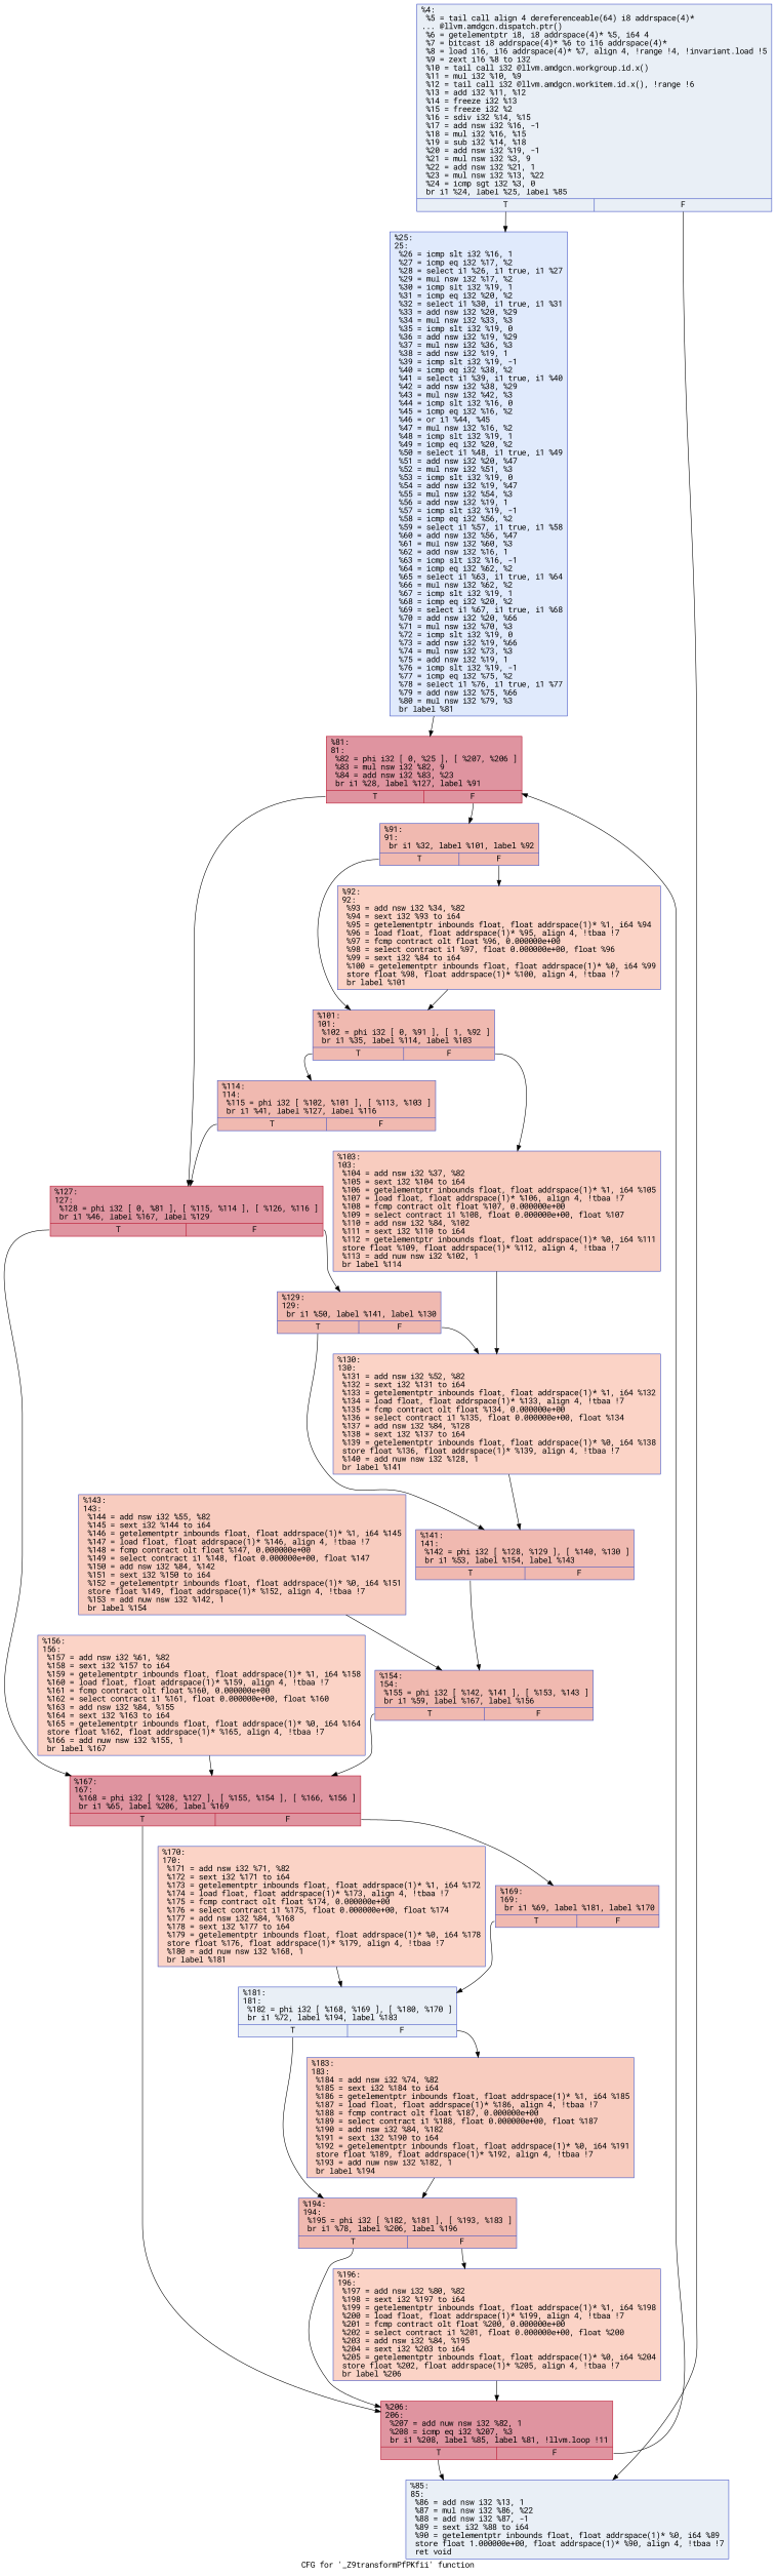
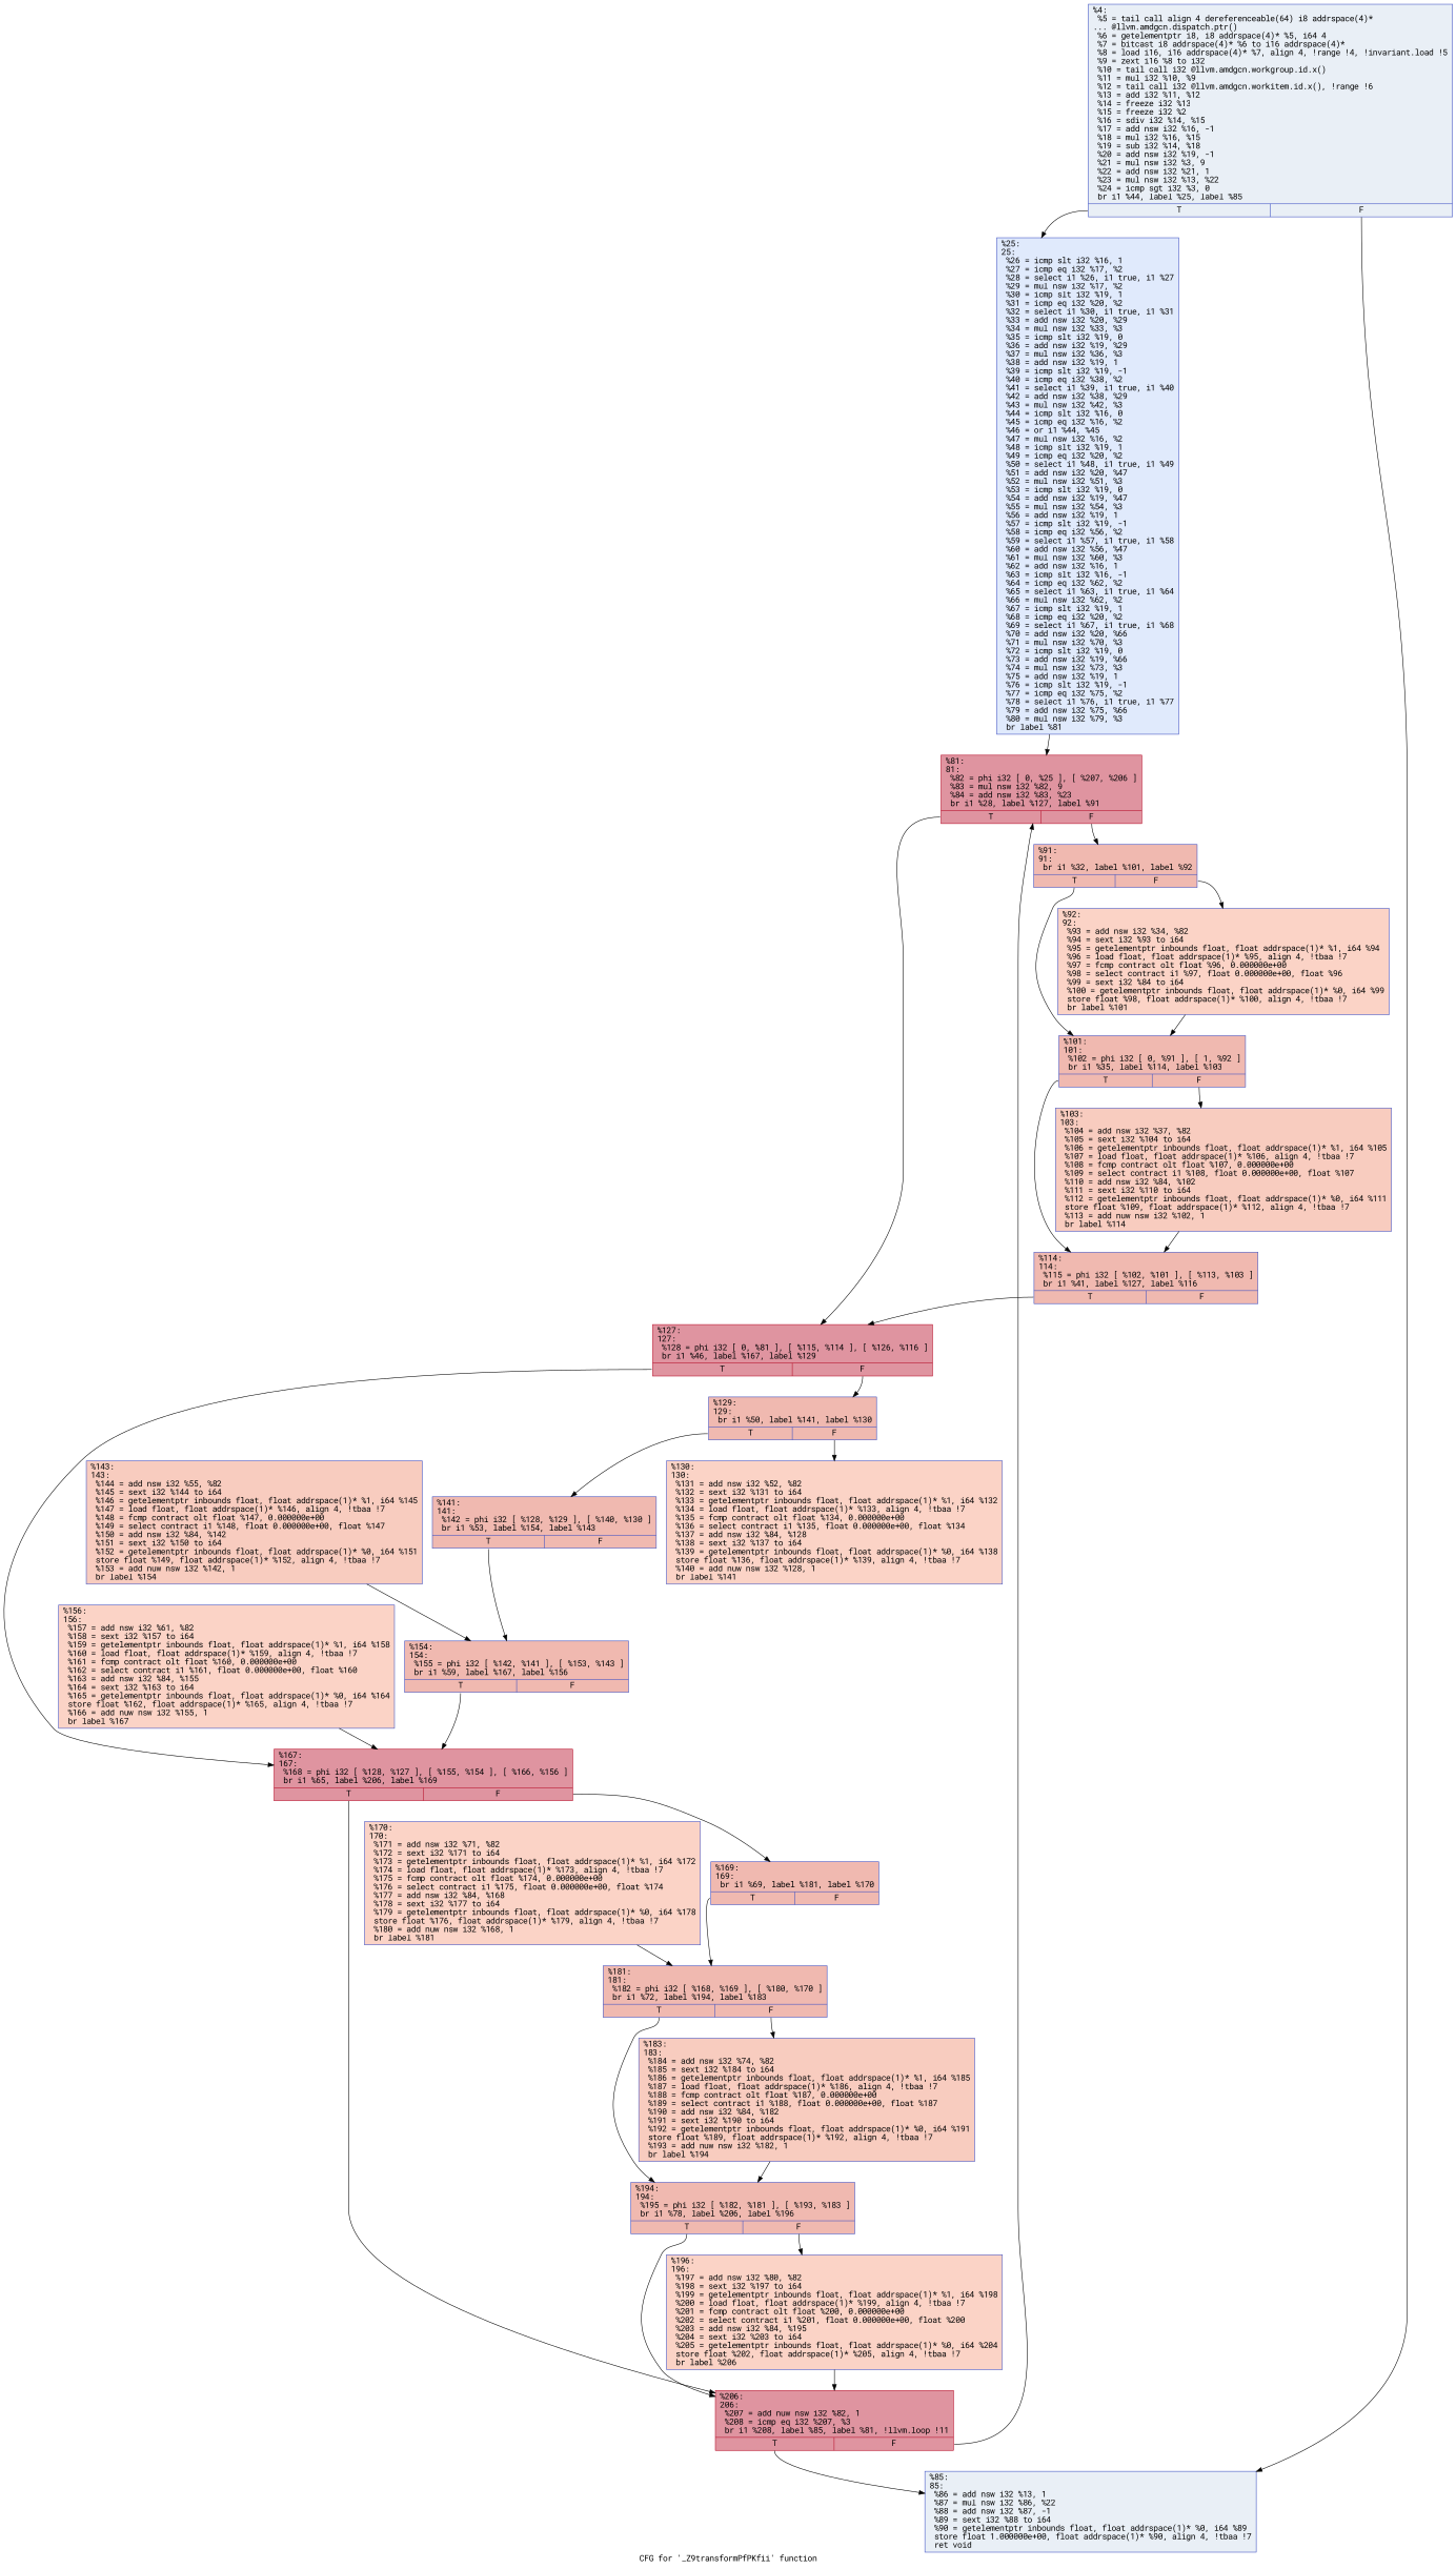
  digraph {
    fontname="Roboto Mono"
    label="CFG for '_Z9transformPfPKfii' function"
    node [color="#3d50c3ff" fillcolor="#de614d70" fontname="Roboto Mono" shape=record style=filled]
    edge [fontname="Roboto Mono" tailport=s0]
-   n1 [fillcolor="#cedaeb70" label="{%4:\l  %5 = tail call align 4 dereferenceable(64) i8 addrspace(4)*\l... @llvm.amdgcn.dispatch.ptr()\l  %6 = getelementptr i8, i8 addrspace(4)* %5, i64 4\l  %7 = bitcast i8 addrspace(4)* %6 to i16 addrspace(4)*\l  %8 = load i16, i16 addrspace(4)* %7, align 4, !range !4, !invariant.load !5\l  %9 = zext i16 %8 to i32\l  %10 = tail call i32 @llvm.amdgcn.workgroup.id.x()\l  %11 = mul i32 %10, %9\l  %12 = tail call i32 @llvm.amdgcn.workitem.id.x(), !range !6\l  %13 = add i32 %11, %12\l  %14 = freeze i32 %13\l  %15 = freeze i32 %2\l  %16 = sdiv i32 %14, %15\l  %17 = add nsw i32 %16, -1\l  %18 = mul i32 %16, %15\l  %19 = sub i32 %14, %18\l  %20 = add nsw i32 %19, -1\l  %21 = mul nsw i32 %3, 9\l  %22 = add nsw i32 %21, 1\l  %23 = mul nsw i32 %13, %22\l  %24 = icmp sgt i32 %3, 0\l  br i1 %24, label %25, label %85\l|{<s0>T|<s1>F}}"]
+   n1 [fillcolor="#cedaeb70" label="{%4:\l  %5 = tail call align 4 dereferenceable(64) i8 addrspace(4)*\l... @llvm.amdgcn.dispatch.ptr()\l  %6 = getelementptr i8, i8 addrspace(4)* %5, i64 4\l  %7 = bitcast i8 addrspace(4)* %6 to i16 addrspace(4)*\l  %8 = load i16, i16 addrspace(4)* %7, align 4, !range !4, !invariant.load !5\l  %9 = zext i16 %8 to i32\l  %10 = tail call i32 @llvm.amdgcn.workgroup.id.x()\l  %11 = mul i32 %10, %9\l  %12 = tail call i32 @llvm.amdgcn.workitem.id.x(), !range !6\l  %13 = add i32 %11, %12\l  %14 = freeze i32 %13\l  %15 = freeze i32 %2\l  %16 = sdiv i32 %14, %15\l  %17 = add nsw i32 %16, -1\l  %18 = mul i32 %16, %15\l  %19 = sub i32 %14, %18\l  %20 = add nsw i32 %19, -1\l  %21 = mul nsw i32 %3, 9\l  %22 = add nsw i32 %21, 1\l  %23 = mul nsw i32 %13, %22\l  %24 = icmp sgt i32 %3, 0\l  br i1 %44, label %25, label %85\l|{<s0>T|<s1>F}}"]
    n2 [fillcolor="#b9d0f970" label="{%25:\l25:                                               \l  %26 = icmp slt i32 %16, 1\l  %27 = icmp eq i32 %17, %2\l  %28 = select i1 %26, i1 true, i1 %27\l  %29 = mul nsw i32 %17, %2\l  %30 = icmp slt i32 %19, 1\l  %31 = icmp eq i32 %20, %2\l  %32 = select i1 %30, i1 true, i1 %31\l  %33 = add nsw i32 %20, %29\l  %34 = mul nsw i32 %33, %3\l  %35 = icmp slt i32 %19, 0\l  %36 = add nsw i32 %19, %29\l  %37 = mul nsw i32 %36, %3\l  %38 = add nsw i32 %19, 1\l  %39 = icmp slt i32 %19, -1\l  %40 = icmp eq i32 %38, %2\l  %41 = select i1 %39, i1 true, i1 %40\l  %42 = add nsw i32 %38, %29\l  %43 = mul nsw i32 %42, %3\l  %44 = icmp slt i32 %16, 0\l  %45 = icmp eq i32 %16, %2\l  %46 = or i1 %44, %45\l  %47 = mul nsw i32 %16, %2\l  %48 = icmp slt i32 %19, 1\l  %49 = icmp eq i32 %20, %2\l  %50 = select i1 %48, i1 true, i1 %49\l  %51 = add nsw i32 %20, %47\l  %52 = mul nsw i32 %51, %3\l  %53 = icmp slt i32 %19, 0\l  %54 = add nsw i32 %19, %47\l  %55 = mul nsw i32 %54, %3\l  %56 = add nsw i32 %19, 1\l  %57 = icmp slt i32 %19, -1\l  %58 = icmp eq i32 %56, %2\l  %59 = select i1 %57, i1 true, i1 %58\l  %60 = add nsw i32 %56, %47\l  %61 = mul nsw i32 %60, %3\l  %62 = add nsw i32 %16, 1\l  %63 = icmp slt i32 %16, -1\l  %64 = icmp eq i32 %62, %2\l  %65 = select i1 %63, i1 true, i1 %64\l  %66 = mul nsw i32 %62, %2\l  %67 = icmp slt i32 %19, 1\l  %68 = icmp eq i32 %20, %2\l  %69 = select i1 %67, i1 true, i1 %68\l  %70 = add nsw i32 %20, %66\l  %71 = mul nsw i32 %70, %3\l  %72 = icmp slt i32 %19, 0\l  %73 = add nsw i32 %19, %66\l  %74 = mul nsw i32 %73, %3\l  %75 = add nsw i32 %19, 1\l  %76 = icmp slt i32 %19, -1\l  %77 = icmp eq i32 %75, %2\l  %78 = select i1 %76, i1 true, i1 %77\l  %79 = add nsw i32 %75, %66\l  %80 = mul nsw i32 %79, %3\l  br label %81\l}"]
    n3 [fillcolor="#cedaeb70" label="{%85:\l85:                                               \l  %86 = add nsw i32 %13, 1\l  %87 = mul nsw i32 %86, %22\l  %88 = add nsw i32 %87, -1\l  %89 = sext i32 %88 to i64\l  %90 = getelementptr inbounds float, float addrspace(1)* %0, i64 %89\l  store float 1.000000e+00, float addrspace(1)* %90, align 4, !tbaa !7\l  ret void\l}"]
    n4 [color="#b70d28ff" fillcolor="#b70d2870" label="{%81:\l81:                                               \l  %82 = phi i32 [ 0, %25 ], [ %207, %206 ]\l  %83 = mul nsw i32 %82, 9\l  %84 = add nsw i32 %83, %23\l  br i1 %28, label %127, label %91\l|{<s0>T|<s1>F}}"]
    n5 [color="#b70d28ff" fillcolor="#b70d2870" label="{%127:\l127:                                              \l  %128 = phi i32 [ 0, %81 ], [ %115, %114 ], [ %126, %116 ]\l  br i1 %46, label %167, label %129\l|{<s0>T|<s1>F}}"]
    n6 [label="{%91:\l91:                                               \l  br i1 %32, label %101, label %92\l|{<s0>T|<s1>F}}"]
    n7 [color="#b70d28ff" fillcolor="#b70d2870" label="{%167:\l167:                                              \l  %168 = phi i32 [ %128, %127 ], [ %155, %154 ], [ %166, %156 ]\l  br i1 %65, label %206, label %169\l|{<s0>T|<s1>F}}"]
    n8 [label="{%129:\l129:                                              \l  br i1 %50, label %141, label %130\l|{<s0>T|<s1>F}}"]
    n9 [label="{%101:\l101:                                              \l  %102 = phi i32 [ 0, %91 ], [ 1, %92 ]\l  br i1 %35, label %114, label %103\l|{<s0>T|<s1>F}}"]
    n10 [fillcolor="#f59c7d70" label="{%92:\l92:                                               \l  %93 = add nsw i32 %34, %82\l  %94 = sext i32 %93 to i64\l  %95 = getelementptr inbounds float, float addrspace(1)* %1, i64 %94\l  %96 = load float, float addrspace(1)* %95, align 4, !tbaa !7\l  %97 = fcmp contract olt float %96, 0.000000e+00\l  %98 = select contract i1 %97, float 0.000000e+00, float %96\l  %99 = sext i32 %84 to i64\l  %100 = getelementptr inbounds float, float addrspace(1)* %0, i64 %99\l  store float %98, float addrspace(1)* %100, align 4, !tbaa !7\l  br label %101\l}"]
    n11 [color="#b70d28ff" fillcolor="#b70d2870" label="{%206:\l206:                                              \l  %207 = add nuw nsw i32 %82, 1\l  %208 = icmp eq i32 %207, %3\l  br i1 %208, label %85, label %81, !llvm.loop !11\l|{<s0>T|<s1>F}}"]
    n12 [label="{%169:\l169:                                              \l  br i1 %69, label %181, label %170\l|{<s0>T|<s1>F}}"]
    n13 [label="{%141:\l141:                                              \l  %142 = phi i32 [ %128, %129 ], [ %140, %130 ]\l  br i1 %53, label %154, label %143\l|{<s0>T|<s1>F}}"]
    n14 [fillcolor="#f59c7d70" label="{%130:\l130:                                              \l  %131 = add nsw i32 %52, %82\l  %132 = sext i32 %131 to i64\l  %133 = getelementptr inbounds float, float addrspace(1)* %1, i64 %132\l  %134 = load float, float addrspace(1)* %133, align 4, !tbaa !7\l  %135 = fcmp contract olt float %134, 0.000000e+00\l  %136 = select contract i1 %135, float 0.000000e+00, float %134\l  %137 = add nsw i32 %84, %128\l  %138 = sext i32 %137 to i64\l  %139 = getelementptr inbounds float, float addrspace(1)* %0, i64 %138\l  store float %136, float addrspace(1)* %139, align 4, !tbaa !7\l  %140 = add nuw nsw i32 %128, 1\l  br label %141\l}"]
    n15 [label="{%114:\l114:                                              \l  %115 = phi i32 [ %102, %101 ], [ %113, %103 ]\l  br i1 %41, label %127, label %116\l|{<s0>T|<s1>F}}"]
    n16 [fillcolor="#f08b6e70" label="{%103:\l103:                                              \l  %104 = add nsw i32 %37, %82\l  %105 = sext i32 %104 to i64\l  %106 = getelementptr inbounds float, float addrspace(1)* %1, i64 %105\l  %107 = load float, float addrspace(1)* %106, align 4, !tbaa !7\l  %108 = fcmp contract olt float %107, 0.000000e+00\l  %109 = select contract i1 %108, float 0.000000e+00, float %107\l  %110 = add nsw i32 %84, %102\l  %111 = sext i32 %110 to i64\l  %112 = getelementptr inbounds float, float addrspace(1)* %0, i64 %111\l  store float %109, float addrspace(1)* %112, align 4, !tbaa !7\l  %113 = add nuw nsw i32 %102, 1\l  br label %114\l}"]
-   n17 [fillcolor="#cedaeb70" label="{%181:\l181:                                              \l  %182 = phi i32 [ %168, %169 ], [ %180, %170 ]\l  br i1 %72, label %194, label %183\l|{<s0>T|<s1>F}}"]
+   n17 [label="{%181:\l181:                                              \l  %182 = phi i32 [ %168, %169 ], [ %180, %170 ]\l  br i1 %72, label %194, label %183\l|{<s0>T|<s1>F}}"]
    n18 [label="{%154:\l154:                                              \l  %155 = phi i32 [ %142, %141 ], [ %153, %143 ]\l  br i1 %59, label %167, label %156\l|{<s0>T|<s1>F}}"]
    n19 [fillcolor="#f08b6e70" label="{%143:\l143:                                              \l  %144 = add nsw i32 %55, %82\l  %145 = sext i32 %144 to i64\l  %146 = getelementptr inbounds float, float addrspace(1)* %1, i64 %145\l  %147 = load float, float addrspace(1)* %146, align 4, !tbaa !7\l  %148 = fcmp contract olt float %147, 0.000000e+00\l  %149 = select contract i1 %148, float 0.000000e+00, float %147\l  %150 = add nsw i32 %84, %142\l  %151 = sext i32 %150 to i64\l  %152 = getelementptr inbounds float, float addrspace(1)* %0, i64 %151\l  store float %149, float addrspace(1)* %152, align 4, !tbaa !7\l  %153 = add nuw nsw i32 %142, 1\l  br label %154\l}"]
    n20 [fillcolor="#f59c7d70" label="{%156:\l156:                                              \l  %157 = add nsw i32 %61, %82\l  %158 = sext i32 %157 to i64\l  %159 = getelementptr inbounds float, float addrspace(1)* %1, i64 %158\l  %160 = load float, float addrspace(1)* %159, align 4, !tbaa !7\l  %161 = fcmp contract olt float %160, 0.000000e+00\l  %162 = select contract i1 %161, float 0.000000e+00, float %160\l  %163 = add nsw i32 %84, %155\l  %164 = sext i32 %163 to i64\l  %165 = getelementptr inbounds float, float addrspace(1)* %0, i64 %164\l  store float %162, float addrspace(1)* %165, align 4, !tbaa !7\l  %166 = add nuw nsw i32 %155, 1\l  br label %167\l}"]
    n21 [label="{%194:\l194:                                              \l  %195 = phi i32 [ %182, %181 ], [ %193, %183 ]\l  br i1 %78, label %206, label %196\l|{<s0>T|<s1>F}}"]
    n22 [fillcolor="#f08b6e70" label="{%183:\l183:                                              \l  %184 = add nsw i32 %74, %82\l  %185 = sext i32 %184 to i64\l  %186 = getelementptr inbounds float, float addrspace(1)* %1, i64 %185\l  %187 = load float, float addrspace(1)* %186, align 4, !tbaa !7\l  %188 = fcmp contract olt float %187, 0.000000e+00\l  %189 = select contract i1 %188, float 0.000000e+00, float %187\l  %190 = add nsw i32 %84, %182\l  %191 = sext i32 %190 to i64\l  %192 = getelementptr inbounds float, float addrspace(1)* %0, i64 %191\l  store float %189, float addrspace(1)* %192, align 4, !tbaa !7\l  %193 = add nuw nsw i32 %182, 1\l  br label %194\l}"]
    n23 [fillcolor="#f59c7d70" label="{%170:\l170:                                              \l  %171 = add nsw i32 %71, %82\l  %172 = sext i32 %171 to i64\l  %173 = getelementptr inbounds float, float addrspace(1)* %1, i64 %172\l  %174 = load float, float addrspace(1)* %173, align 4, !tbaa !7\l  %175 = fcmp contract olt float %174, 0.000000e+00\l  %176 = select contract i1 %175, float 0.000000e+00, float %174\l  %177 = add nsw i32 %84, %168\l  %178 = sext i32 %177 to i64\l  %179 = getelementptr inbounds float, float addrspace(1)* %0, i64 %178\l  store float %176, float addrspace(1)* %179, align 4, !tbaa !7\l  %180 = add nuw nsw i32 %168, 1\l  br label %181\l}"]
    n24 [fillcolor="#f59c7d70" label="{%196:\l196:                                              \l  %197 = add nsw i32 %80, %82\l  %198 = sext i32 %197 to i64\l  %199 = getelementptr inbounds float, float addrspace(1)* %1, i64 %198\l  %200 = load float, float addrspace(1)* %199, align 4, !tbaa !7\l  %201 = fcmp contract olt float %200, 0.000000e+00\l  %202 = select contract i1 %201, float 0.000000e+00, float %200\l  %203 = add nsw i32 %84, %195\l  %204 = sext i32 %203 to i64\l  %205 = getelementptr inbounds float, float addrspace(1)* %0, i64 %204\l  store float %202, float addrspace(1)* %205, align 4, !tbaa !7\l  br label %206\l}"]
    n1 -> n2
    n1 -> n3 [tailport=s1]
    n2 -> n4
    n4 -> n5
    n4 -> n6 [tailport=s1]
    n5 -> n7
    n5 -> n8 [tailport=s1]
    n6 -> n9
    n6 -> n10 [tailport=s1]
    n7 -> n11
    n7 -> n12 [tailport=s1]
    n8 -> n13
    n8 -> n14 [tailport=s1]
    n9 -> n15
    n9 -> n16 [tailport=s1]
    n10 -> n9
    n11 -> n3
    n11 -> n4 [tailport=s1]
    n12 -> n17
    n13 -> n18
-   n14 -> n13
    n15 -> n5
-   n16 -> n14
+   n16 -> n15
    n17 -> n21
    n17 -> n22 [tailport=s1]
    n18 -> n7
    n19 -> n18
    n20 -> n7
    n21 -> n11
    n21 -> n24 [tailport=s1]
    n22 -> n21
    n23 -> n17
    n24 -> n11
  }
